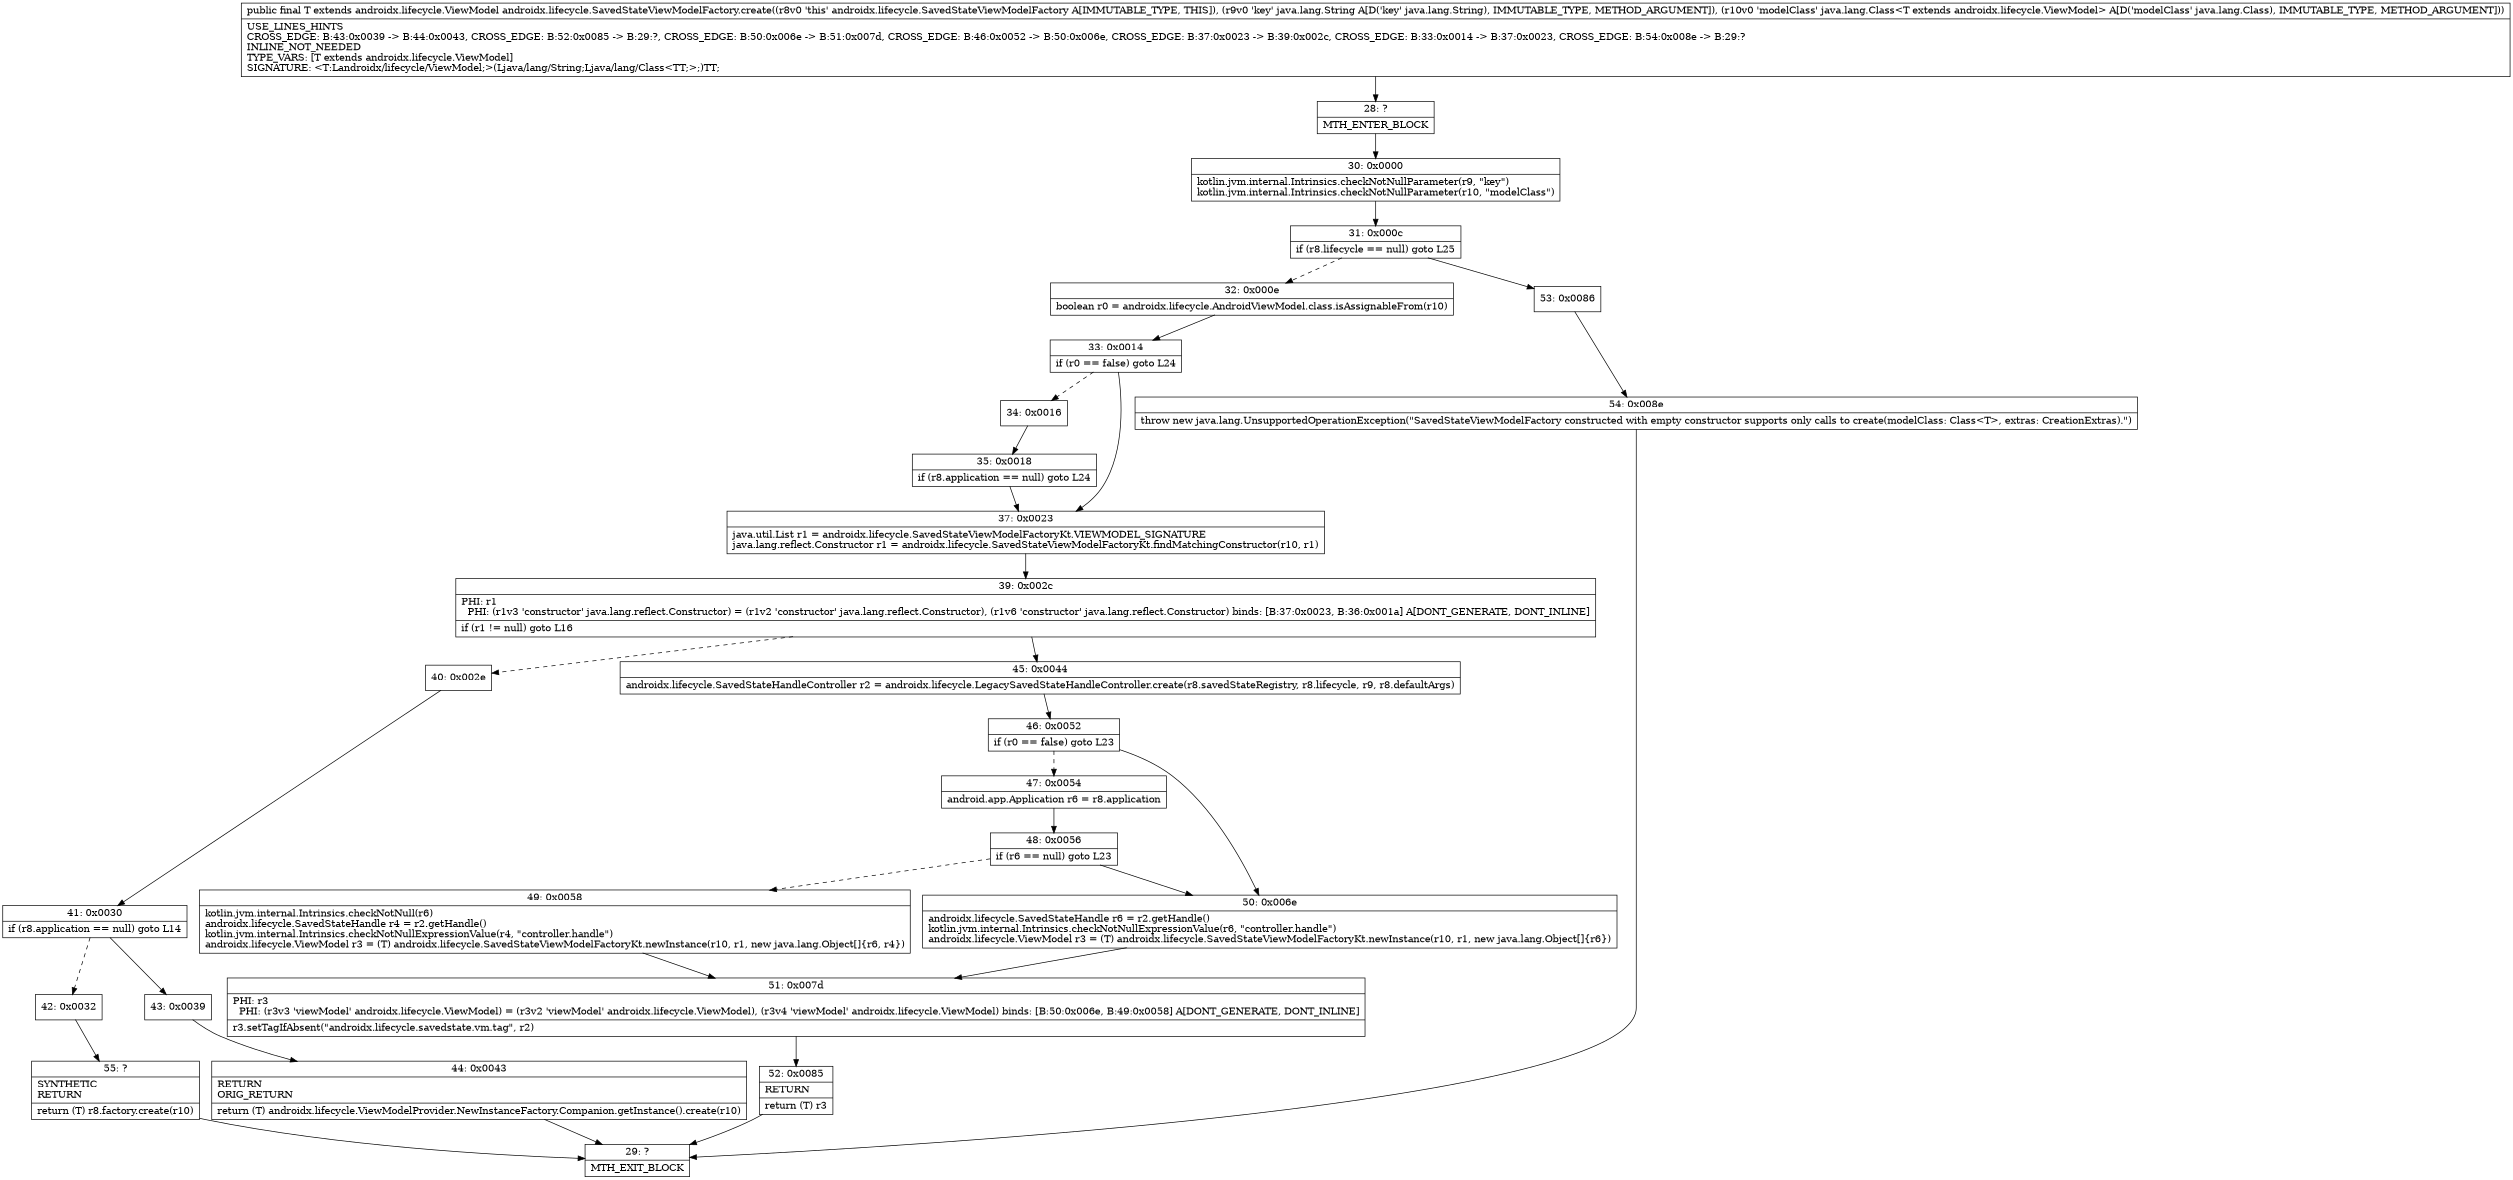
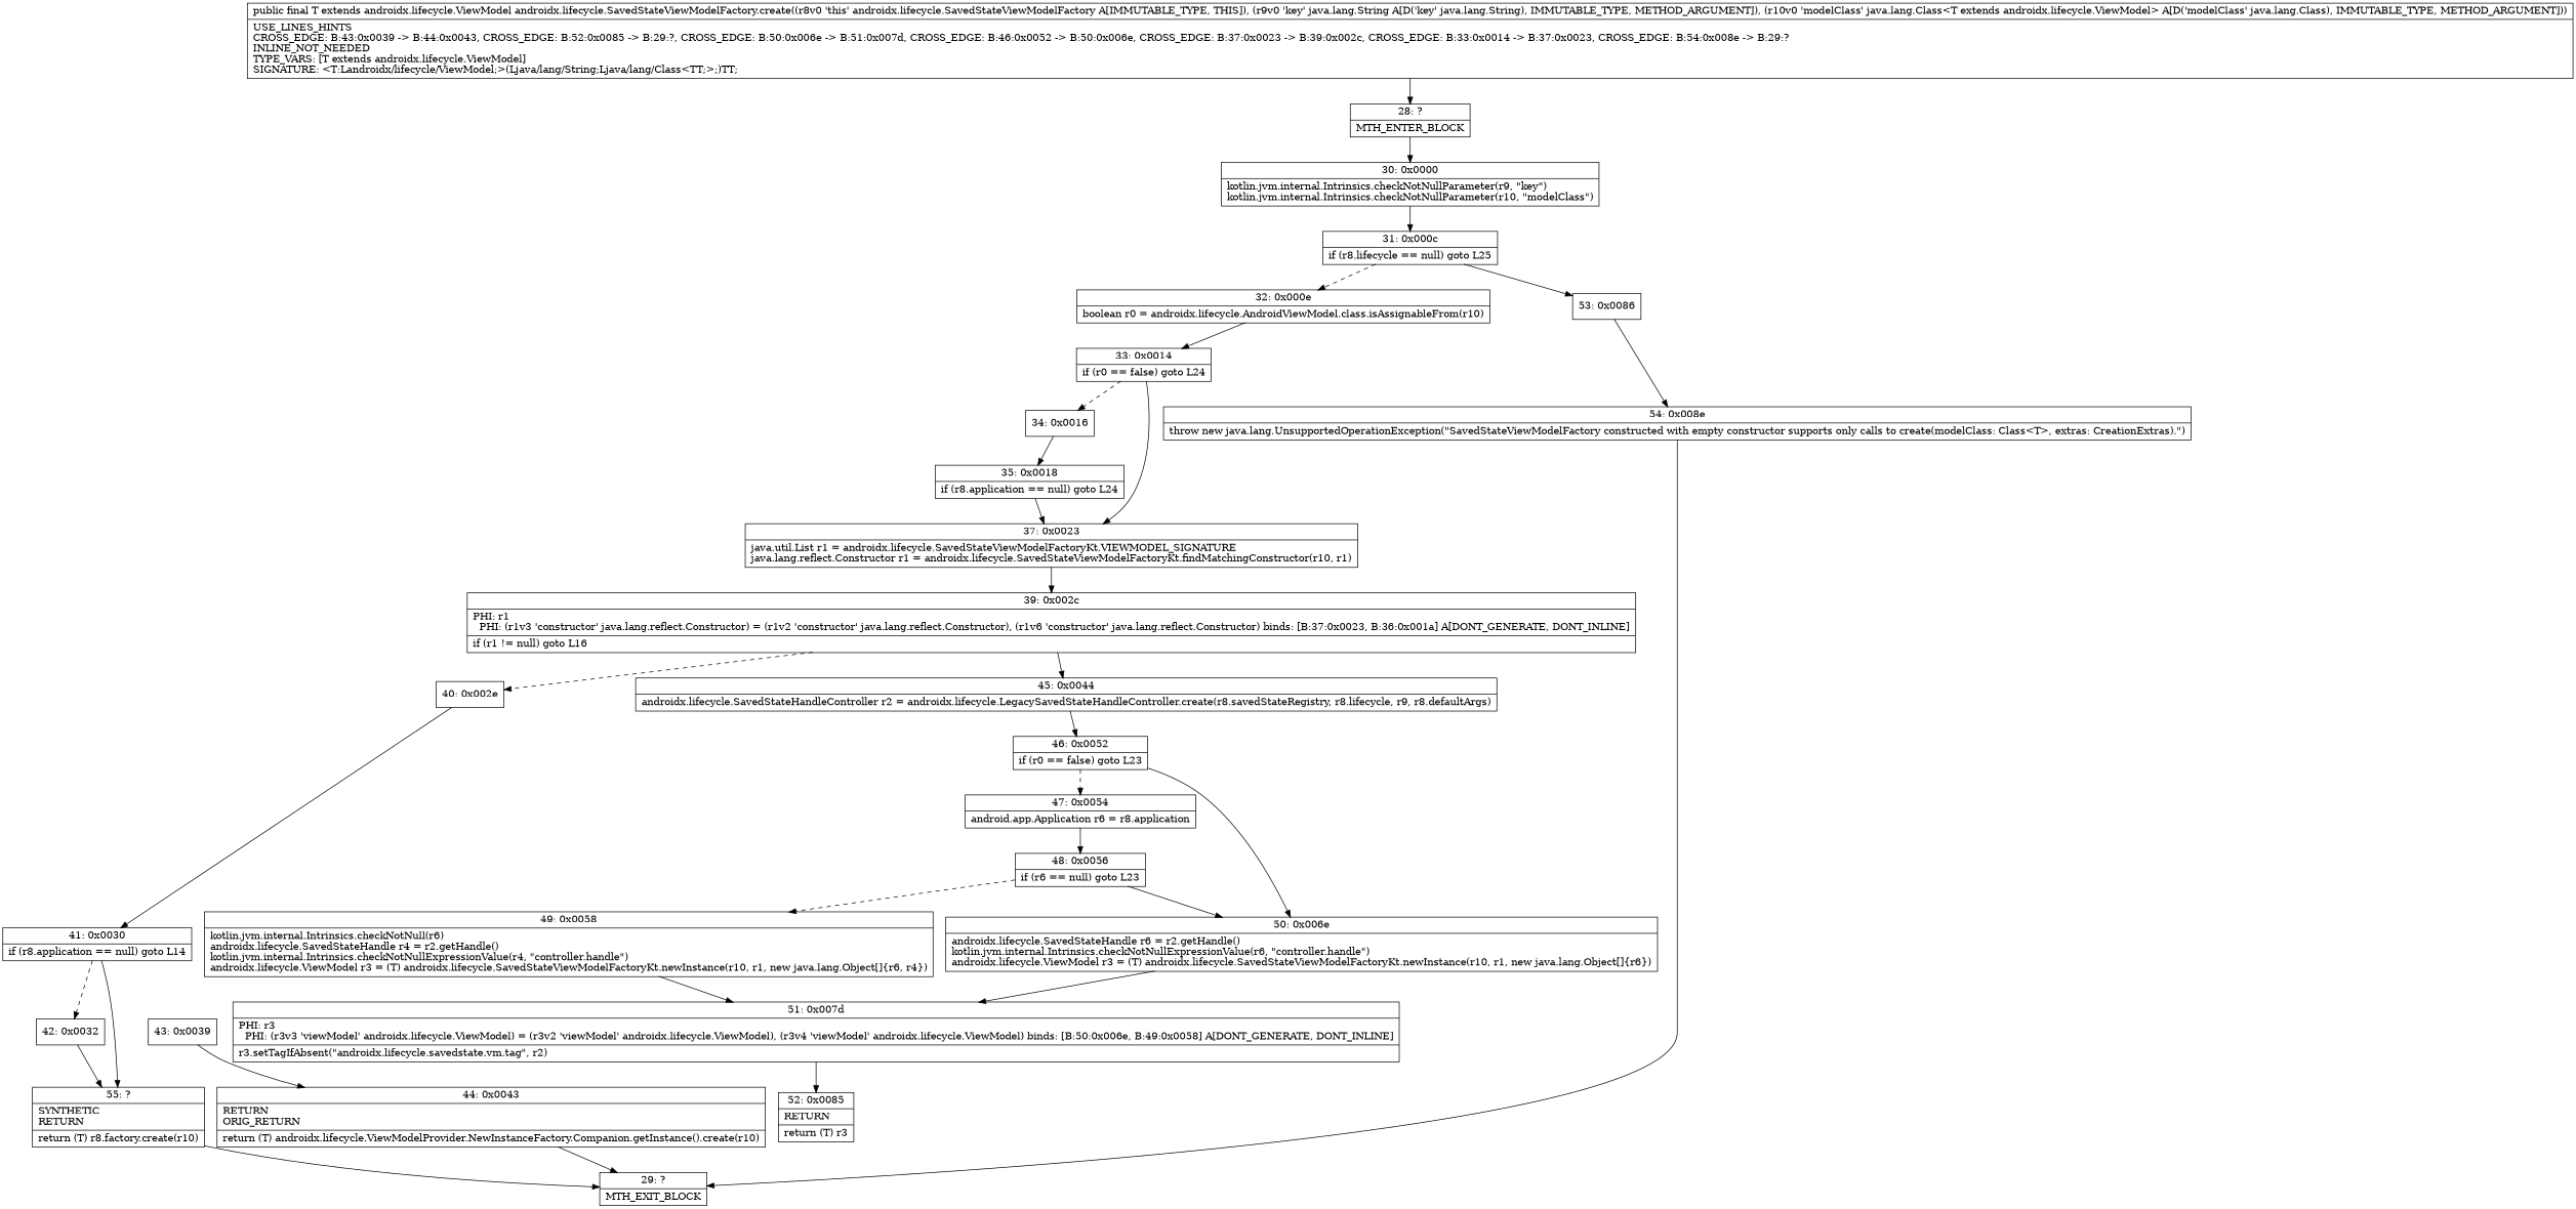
  digraph {
    node [shape=record]
    n1 [label="{28\:\ ?|MTH_ENTER_BLOCK\l}"]
    n2 [label="{30\:\ 0x0000|kotlin.jvm.internal.Intrinsics.checkNotNullParameter(r9, \"key\")\lkotlin.jvm.internal.Intrinsics.checkNotNullParameter(r10, \"modelClass\")\l}"]
    n3 [label="{31\:\ 0x000c|if (r8.lifecycle == null) goto L25\l}"]
    n4 [label="{32\:\ 0x000e|boolean r0 = androidx.lifecycle.AndroidViewModel.class.isAssignableFrom(r10)\l}"]
    n5 [label="{53\:\ 0x0086}"]
    n6 [label="{33\:\ 0x0014|if (r0 == false) goto L24\l}"]
    n7 [label="{54\:\ 0x008e|throw new java.lang.UnsupportedOperationException(\"SavedStateViewModelFactory constructed with empty constructor supports only calls to create(modelClass: Class\<T\>, extras: CreationExtras).\")\l}"]
    n8 [label="{34\:\ 0x0016}"]
    n9 [label="{37\:\ 0x0023|java.util.List r1 = androidx.lifecycle.SavedStateViewModelFactoryKt.VIEWMODEL_SIGNATURE\ljava.lang.reflect.Constructor r1 = androidx.lifecycle.SavedStateViewModelFactoryKt.findMatchingConstructor(r10, r1)\l}"]
    n10 [label="{35\:\ 0x0018|if (r8.application == null) goto L24\l}"]
    n11 [label="{39\:\ 0x002c|PHI: r1 \l  PHI: (r1v3 'constructor' java.lang.reflect.Constructor) = (r1v2 'constructor' java.lang.reflect.Constructor), (r1v6 'constructor' java.lang.reflect.Constructor) binds: [B:37:0x0023, B:36:0x001a] A[DONT_GENERATE, DONT_INLINE]\l|if (r1 != null) goto L16\l}"]
    n12 [label="{40\:\ 0x002e}"]
    n13 [label="{45\:\ 0x0044|androidx.lifecycle.SavedStateHandleController r2 = androidx.lifecycle.LegacySavedStateHandleController.create(r8.savedStateRegistry, r8.lifecycle, r9, r8.defaultArgs)\l}"]
    n14 [label="{41\:\ 0x0030|if (r8.application == null) goto L14\l}"]
    n15 [label="{46\:\ 0x0052|if (r0 == false) goto L23\l}"]
    n16 [label="{42\:\ 0x0032}"]
    n17 [label="{43\:\ 0x0039}"]
    n18 [label="{55\:\ ?|SYNTHETIC\lRETURN\l|return (T) r8.factory.create(r10)\l}"]
    n19 [label="{44\:\ 0x0043|RETURN\lORIG_RETURN\l|return (T) androidx.lifecycle.ViewModelProvider.NewInstanceFactory.Companion.getInstance().create(r10)\l}"]
    n20 [label="{29\:\ ?|MTH_EXIT_BLOCK\l}"]
    n21 [label="{47\:\ 0x0054|android.app.Application r6 = r8.application\l}"]
    n22 [label="{50\:\ 0x006e|androidx.lifecycle.SavedStateHandle r6 = r2.getHandle()\lkotlin.jvm.internal.Intrinsics.checkNotNullExpressionValue(r6, \"controller.handle\")\landroidx.lifecycle.ViewModel r3 = (T) androidx.lifecycle.SavedStateViewModelFactoryKt.newInstance(r10, r1, new java.lang.Object[]\{r6\})\l}"]
    n23 [label="{48\:\ 0x0056|if (r6 == null) goto L23\l}"]
    n24 [label="{51\:\ 0x007d|PHI: r3 \l  PHI: (r3v3 'viewModel' androidx.lifecycle.ViewModel) = (r3v2 'viewModel' androidx.lifecycle.ViewModel), (r3v4 'viewModel' androidx.lifecycle.ViewModel) binds: [B:50:0x006e, B:49:0x0058] A[DONT_GENERATE, DONT_INLINE]\l|r3.setTagIfAbsent(\"androidx.lifecycle.savedstate.vm.tag\", r2)\l}"]
    n25 [label="{49\:\ 0x0058|kotlin.jvm.internal.Intrinsics.checkNotNull(r6)\landroidx.lifecycle.SavedStateHandle r4 = r2.getHandle()\lkotlin.jvm.internal.Intrinsics.checkNotNullExpressionValue(r4, \"controller.handle\")\landroidx.lifecycle.ViewModel r3 = (T) androidx.lifecycle.SavedStateViewModelFactoryKt.newInstance(r10, r1, new java.lang.Object[]\{r6, r4\})\l}"]
    n26 [label="{52\:\ 0x0085|RETURN\l|return (T) r3\l}"]
    n27 [label="{public final T extends androidx.lifecycle.ViewModel androidx.lifecycle.SavedStateViewModelFactory.create((r8v0 'this' androidx.lifecycle.SavedStateViewModelFactory A[IMMUTABLE_TYPE, THIS]), (r9v0 'key' java.lang.String A[D('key' java.lang.String), IMMUTABLE_TYPE, METHOD_ARGUMENT]), (r10v0 'modelClass' java.lang.Class\<T extends androidx.lifecycle.ViewModel\> A[D('modelClass' java.lang.Class), IMMUTABLE_TYPE, METHOD_ARGUMENT]))  | USE_LINES_HINTS\lCROSS_EDGE: B:43:0x0039 \-\> B:44:0x0043, CROSS_EDGE: B:52:0x0085 \-\> B:29:?, CROSS_EDGE: B:50:0x006e \-\> B:51:0x007d, CROSS_EDGE: B:46:0x0052 \-\> B:50:0x006e, CROSS_EDGE: B:37:0x0023 \-\> B:39:0x002c, CROSS_EDGE: B:33:0x0014 \-\> B:37:0x0023, CROSS_EDGE: B:54:0x008e \-\> B:29:?\lINLINE_NOT_NEEDED\lTYPE_VARS: [T extends androidx.lifecycle.ViewModel]\lSIGNATURE: \<T:Landroidx\/lifecycle\/ViewModel;\>(Ljava\/lang\/String;Ljava\/lang\/Class\<TT;\>;)TT;\l}"]
    n1 -> n2
    n2 -> n3
    n3 -> n4 [style=dashed]
    n3 -> n5
    n4 -> n6
    n5 -> n7
    n6 -> n8 [style=dashed]
    n6 -> n9
    n7 -> n20
    n8 -> n10
    n9 -> n11
    n10 -> n9
    n11 -> n12 [style=dashed]
    n11 -> n13
    n12 -> n14
    n13 -> n15
    n14 -> n16 [style=dashed]
-   n14 -> n17
+   n14 -> n18
    n15 -> n21 [style=dashed]
    n15 -> n22
    n16 -> n18
    n17 -> n19
    n18 -> n20
    n19 -> n20
    n21 -> n23
    n22 -> n24
    n23 -> n22
    n23 -> n25 [style=dashed]
    n24 -> n26
    n25 -> n24
-   n26 -> n20
    n27 -> n1
  }
